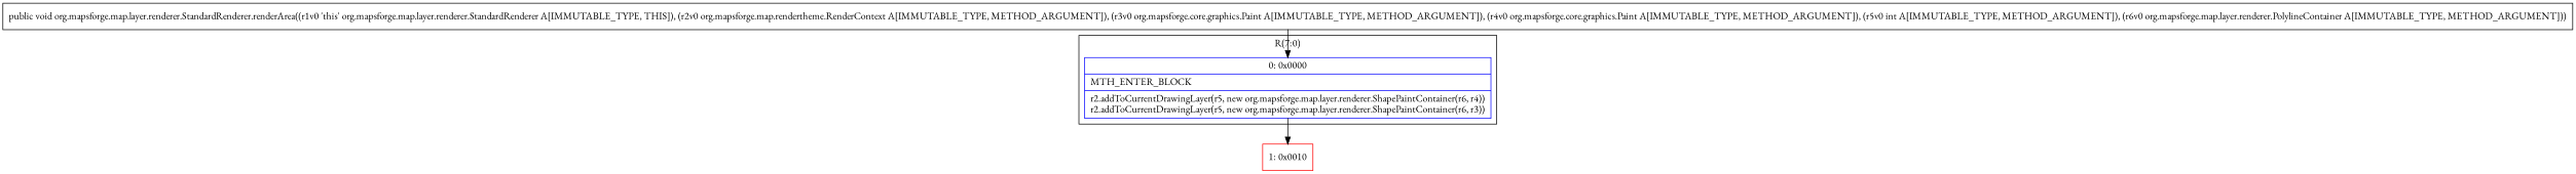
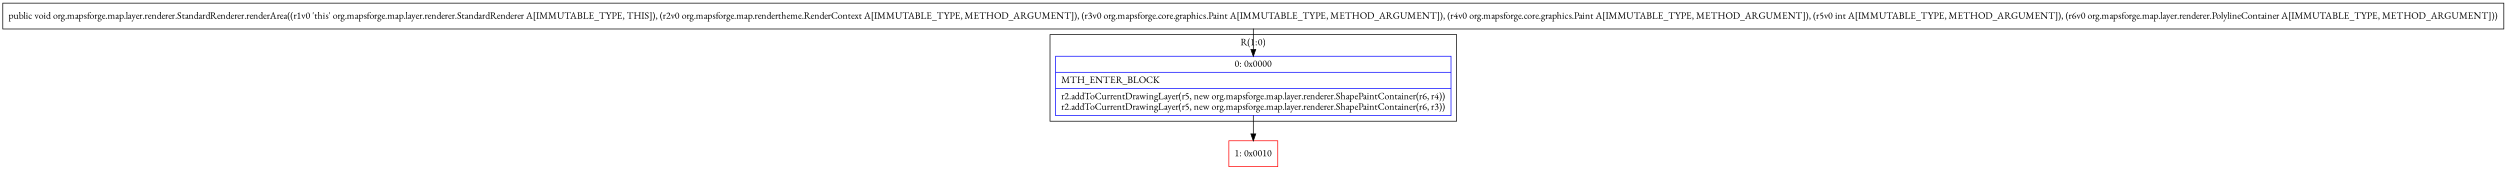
  digraph {
    fontname="EB Garamond"
    node [shape=record fontname="EB Garamond"]
    edge [fontname="EB Garamond"]
    n1 [color=blue label="{0\:\ 0x0000|MTH_ENTER_BLOCK\l|r2.addToCurrentDrawingLayer(r5, new org.mapsforge.map.layer.renderer.ShapePaintContainer(r6, r4))\lr2.addToCurrentDrawingLayer(r5, new org.mapsforge.map.layer.renderer.ShapePaintContainer(r6, r3))\l}"]
    n2 [color=red label="{1\:\ 0x0010}"]
    n3 [label="{public void org.mapsforge.map.layer.renderer.StandardRenderer.renderArea((r1v0 'this' org.mapsforge.map.layer.renderer.StandardRenderer A[IMMUTABLE_TYPE, THIS]), (r2v0 org.mapsforge.map.rendertheme.RenderContext A[IMMUTABLE_TYPE, METHOD_ARGUMENT]), (r3v0 org.mapsforge.core.graphics.Paint A[IMMUTABLE_TYPE, METHOD_ARGUMENT]), (r4v0 org.mapsforge.core.graphics.Paint A[IMMUTABLE_TYPE, METHOD_ARGUMENT]), (r5v0 int A[IMMUTABLE_TYPE, METHOD_ARGUMENT]), (r6v0 org.mapsforge.map.layer.renderer.PolylineContainer A[IMMUTABLE_TYPE, METHOD_ARGUMENT])) }"]
    subgraph cluster_1 {
-     label="R(7:0)"
+     label="R(1:0)"
      n1
    }
    n1 -> n2
    n3 -> n1
  }
